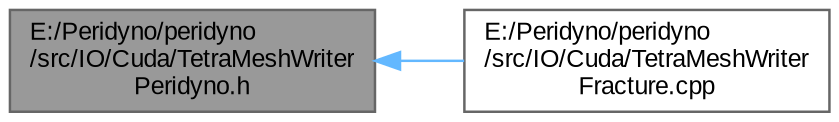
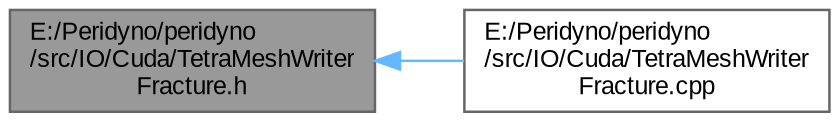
  digraph {
    rankdir=LR
    fontname="Liberation Sans"
    node [fontname="Liberation Sans" fontsize=10 shape=box style=filled]
-   n1 [color=gray40 fillcolor=grey60 fontcolor=black height=0.2 label="E:/Peridyno/peridyno\l/src/IO/Cuda/TetraMeshWriter\lPeridyno.h" width=0.4]
+   n1 [color=gray40 fillcolor=grey60 fontcolor=black height=0.2 label="E:/Peridyno/peridyno\l/src/IO/Cuda/TetraMeshWriter\lFracture.h" width=0.4]
    n2 [color=grey40 fillcolor=white height=0.2 label="E:/Peridyno/peridyno\l/src/IO/Cuda/TetraMeshWriter\lFracture.cpp" width=0.4]
    n1 -> n2 [color=steelblue1 dir=back fontname="Liberation Sans" fontsize=10 labelfontname=Helvetica labelfontsize=10 style=solid]
  }
